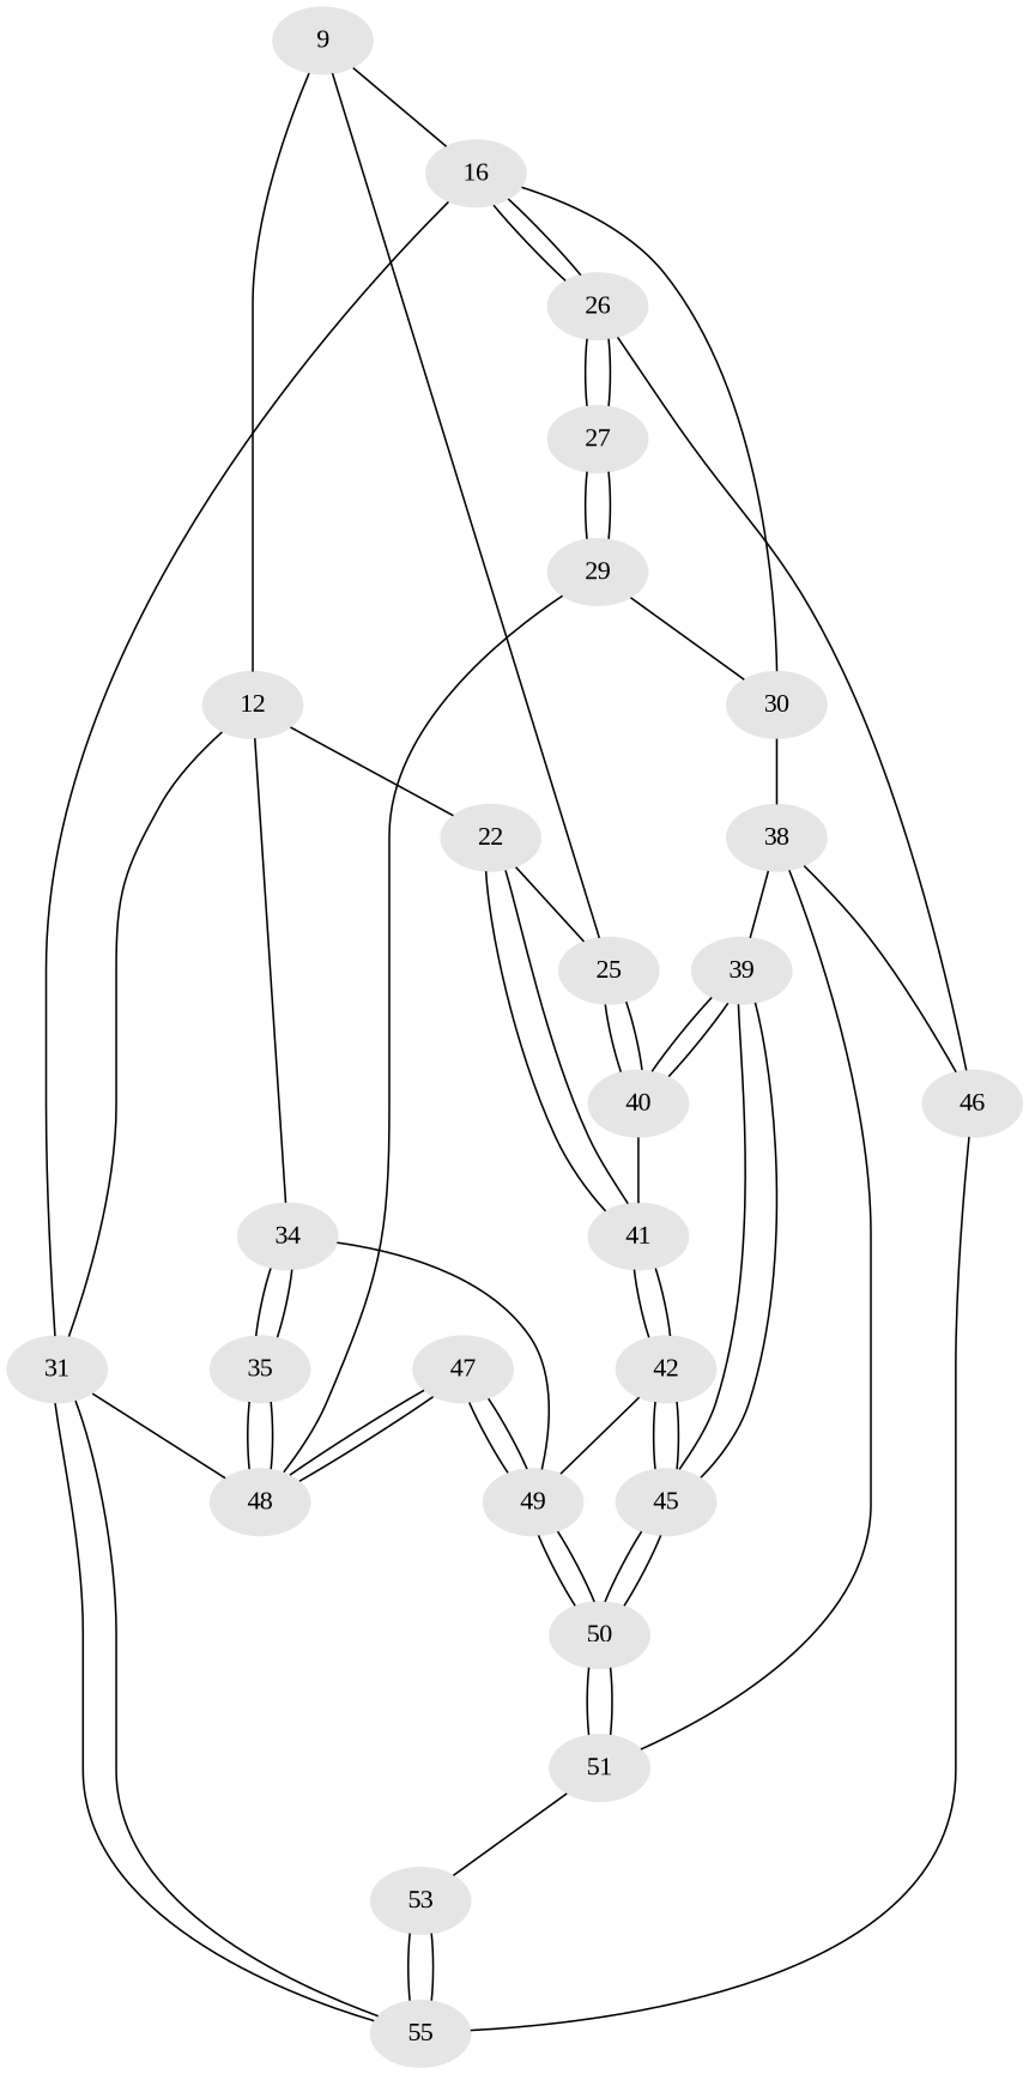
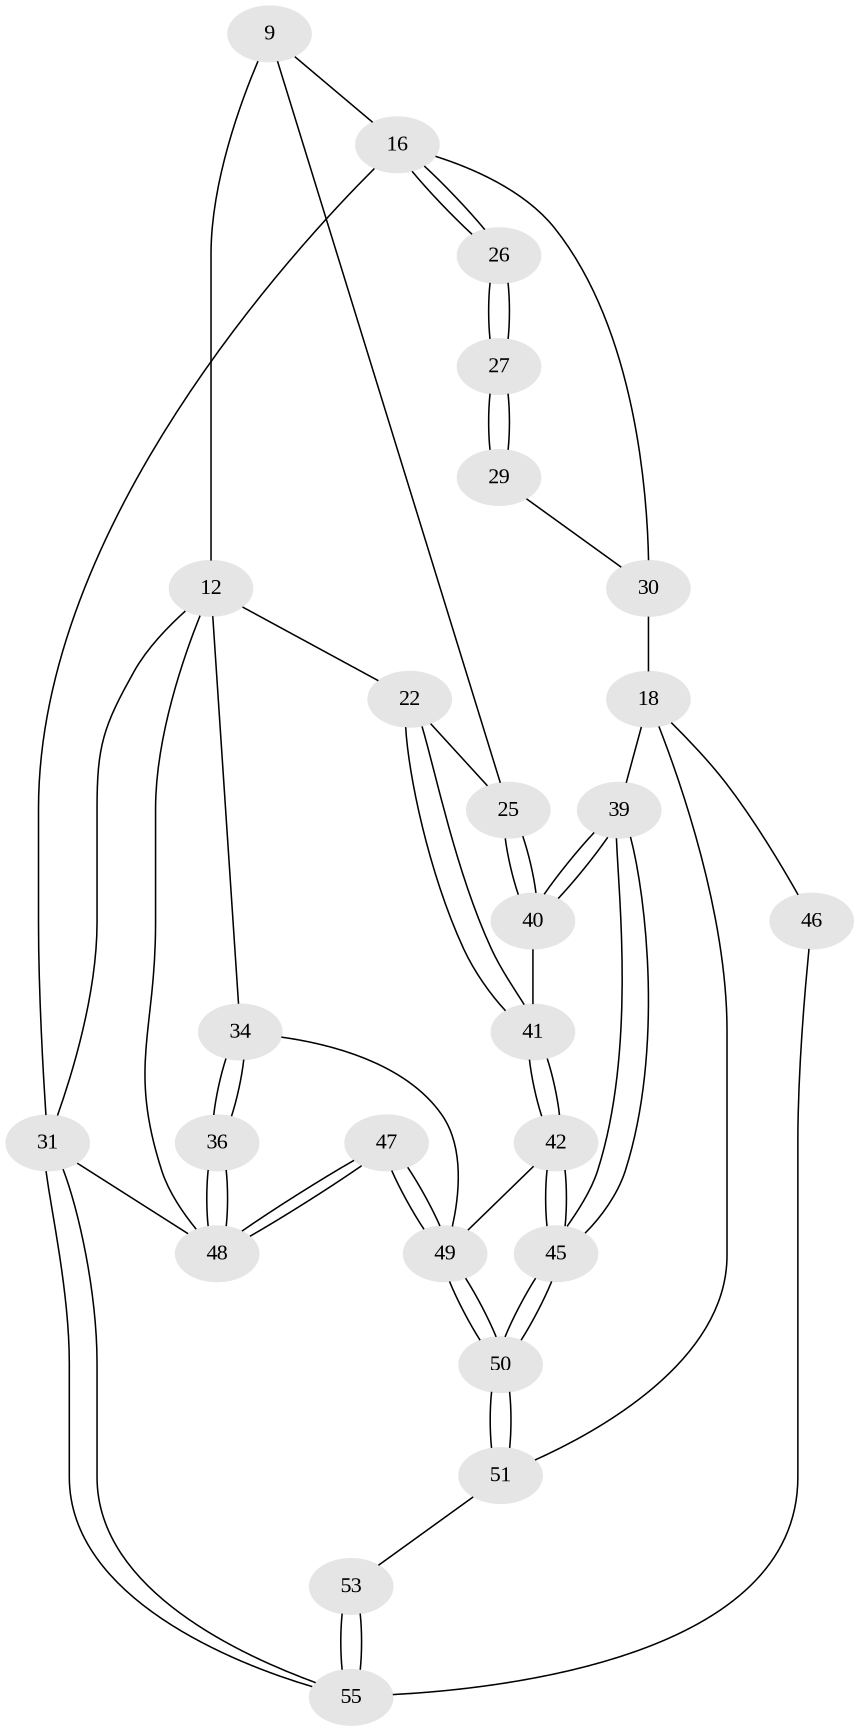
  graph {
    fontname="Liberation Serif"
    node [color=gray90 fontname="Liberation Serif" style=filled]
    edge [fontname="Liberation Serif"]
    9 [super="+8+5"]
    12 [super="+11+6+10"]
    16 [super="+15+14"]
    25 [super="+21+20"]
    22
    31 [super="+3+4"]
    34
    48 [super="+13"]
    26
    30 [super="+24"]
    40
    41
    55 [super="+54+32+52"]
-   35
+   35 [label=36]
    49 [super="+43+44"]
    27
    46 [super="+33"]
-   38 [super="+37+18"]
+   38 [super="+37+18" label=18]
    39
    51
    42
    29 [super="+28"]
    50
    45
    53
    47
    9 -- 12 [weight=2]
    9 -- 16 [weight=2]
    9 -- 25
    12 -- 22
    12 -- 31
    12 -- 34
-   29 -- 48
+   12 -- 48
    16 -- 31 [weight=2]
    16 -- 26
    16 -- 26
    16 -- 30 [weight=2]
    25 -- 40
    25 -- 40
    22 -- 25
    22 -- 41
    22 -- 41
    31 -- 48 [weight=2]
    31 -- 55 [weight=2]
    31 -- 55
    34 -- 35
    34 -- 35
    34 -- 49
    26 -- 27
    26 -- 27
-   26 -- 46
    30 -- 38 [weight=2]
    40 -- 41
    41 -- 42
    41 -- 42
    35 -- 48 [weight=2]
    35 -- 48
    49 -- 50
    49 -- 50
    27 -- 29 [weight=2]
    27 -- 29
    46 -- 55 [weight=2]
    38 -- 46
    38 -- 39
    38 -- 51
    39 -- 40
    39 -- 40
    39 -- 45
    39 -- 45
    51 -- 53
    42 -- 49
    42 -- 45
    42 -- 45
    29 -- 30 [weight=2]
    50 -- 51
    50 -- 51
    45 -- 50
    45 -- 50
    53 -- 55 [weight=2]
    53 -- 55
    47 -- 48
    47 -- 48
    47 -- 49 [weight=2]
    47 -- 49
  }
